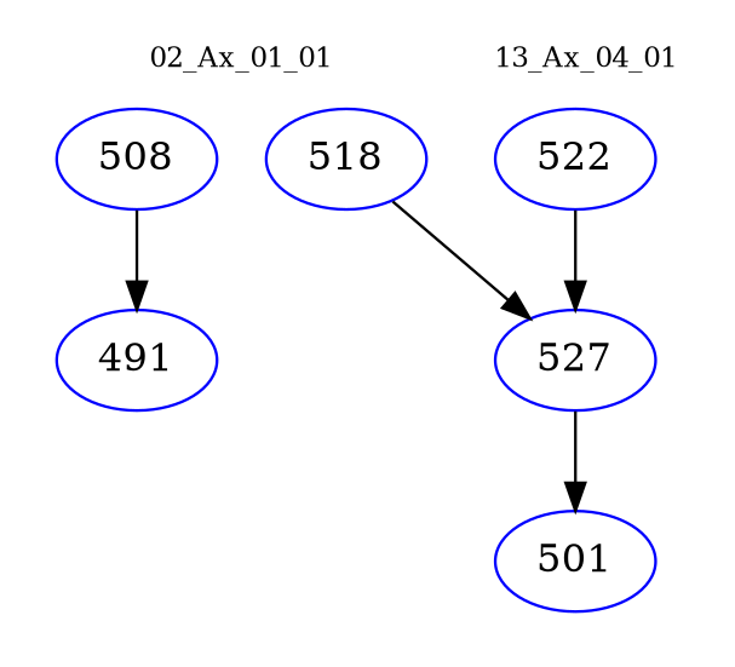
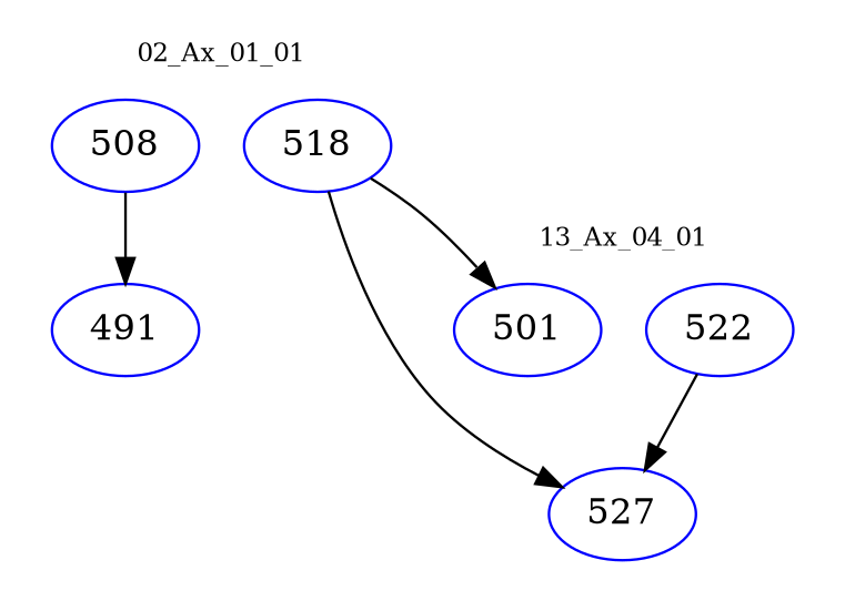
  digraph {
    node [color=blue]
    edge [color=black]
    n1 [label=518]
    n2 [label=508]
    n3 [label=491]
    n4 [label=522]
    n5 [label=527]
    n6 [label=501]
    subgraph cluster_1 {
      color=white
      fontsize=10
      label="02_Ax_01_01"
      n1
      n2
      n3
    }
    subgraph cluster_2 {
      color=white
      fontsize=10
      label="13_Ax_04_01"
      n4
      n5
      n6
    }
    n1 -> n5
    n2 -> n3
    n4 -> n5
-   n5 -> n6
+   n1 -> n6
  }
